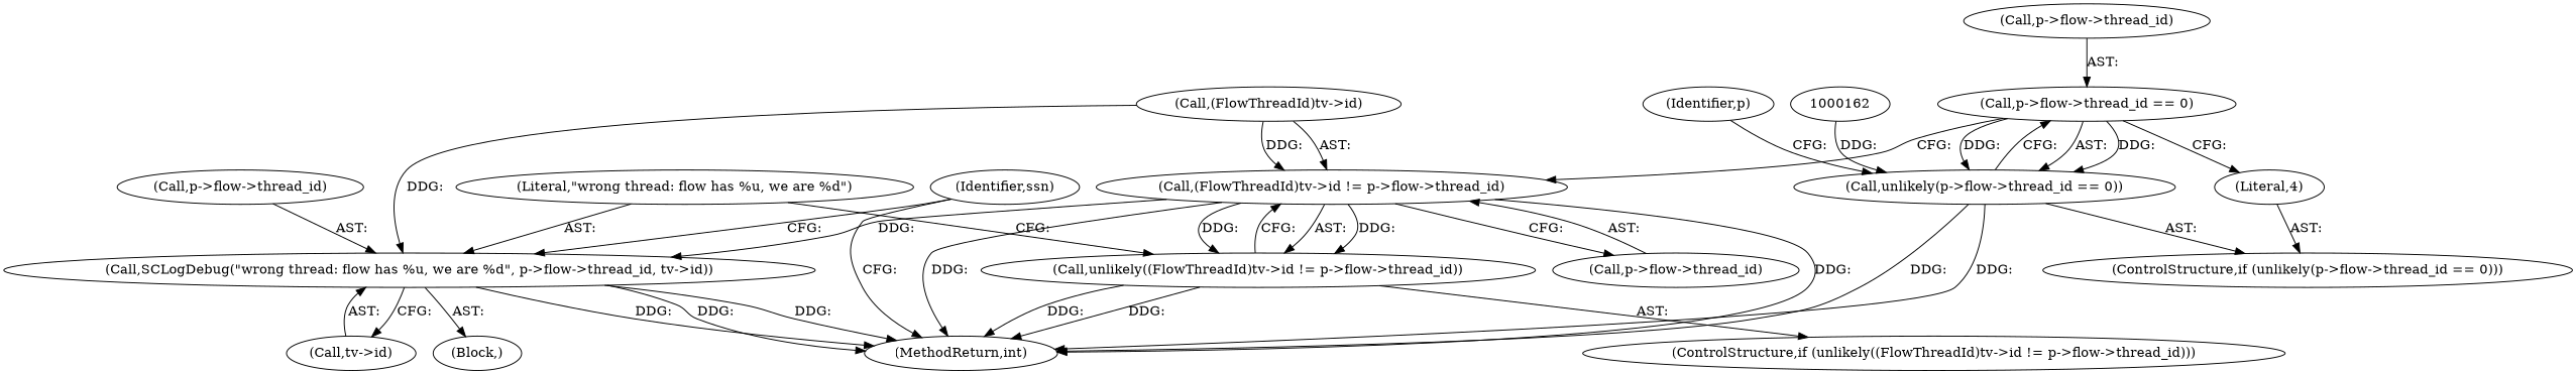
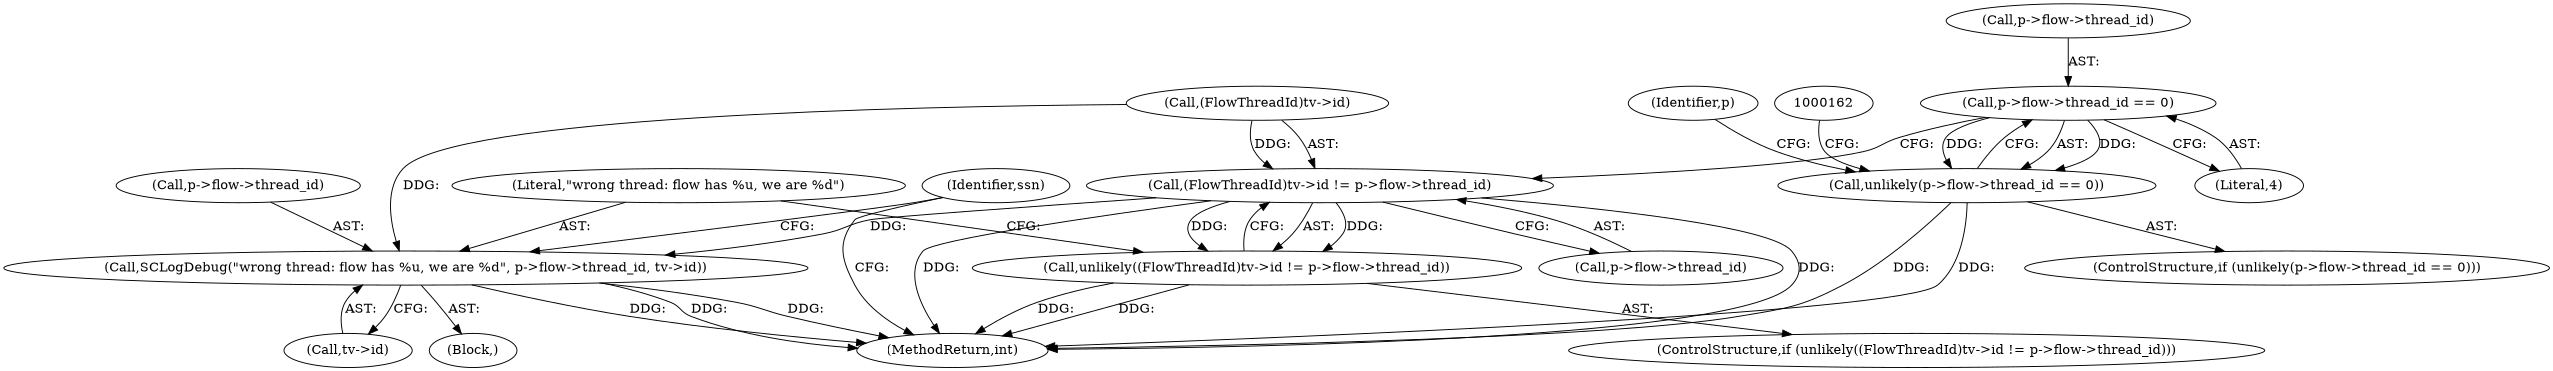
  digraph {
    n1 [label="(Call,p->flow->thread_id == 0)"]
    n2 [label="(Call,unlikely(p->flow->thread_id == 0))"]
    n3 [label="(Call,(FlowThreadId)tv->id != p->flow->thread_id)"]
    n4 [label="(Literal,4)"]
    n5 [label="(ControlStructure,if (unlikely(p->flow->thread_id == 0)))"]
    n6 [label="(MethodReturn,int)"]
    n7 [label="(Call,unlikely((FlowThreadId)tv->id != p->flow->thread_id))"]
    n8 [label="(Call,SCLogDebug(\"wrong thread: flow has %u, we are %d\", p->flow->thread_id, tv->id))"]
    n9 [label="(Call,p->flow->thread_id)"]
    n10 [label="(ControlStructure,if (unlikely((FlowThreadId)tv->id != p->flow->thread_id)))"]
    n11 [label="(Call,tv->id)"]
    n12 [label="(Block,)"]
    n13 [label="(Literal,\"wrong thread: flow has %u, we are %d\")"]
    n14 [label="(Identifier,p)"]
    n15 [label="(Call,p->flow->thread_id)"]
    n16 [label="(Call,p->flow->thread_id)"]
    n17 [label="(Call,(FlowThreadId)tv->id)"]
    n18 [label="(Identifier,ssn)"]
    1000162
    n1 -> n2 [label="AST: "]
    n1 -> n2 [label="DDG: "]
    n1 -> n2 [label="DDG: "]
    n1 -> n3 [label="CFG: "]
    n1 -> n4 [label="CFG: "]
    n2 -> n1 [label="CFG: "]
    n2 -> n5 [label="AST: "]
    n2 -> n6 [label="DDG: "]
    n2 -> n6 [label="DDG: "]
    n3 -> n6 [label="DDG: "]
    n3 -> n6 [label="DDG: "]
    n3 -> n7 [label="AST: "]
    n3 -> n7 [label="DDG: "]
    n3 -> n7 [label="DDG: "]
    n3 -> n8 [label="DDG: "]
    n3 -> n9 [label="CFG: "]
-   n4 -> n5 [label="AST: "]
+   n4 -> n1 [label="AST: "]
    n7 -> n3 [label="CFG: "]
    n7 -> n6 [label="DDG: "]
    n7 -> n6 [label="DDG: "]
    n7 -> n10 [label="AST: "]
    n8 -> n6 [label="DDG: "]
    n8 -> n6 [label="DDG: "]
    n8 -> n6 [label="DDG: "]
    n8 -> n11 [label="CFG: "]
    n8 -> n12 [label="AST: "]
    n9 -> n3 [label="AST: "]
    n11 -> n8 [label="AST: "]
    n13 -> n7 [label="CFG: "]
    n13 -> n8 [label="AST: "]
    n14 -> n2 [label="CFG: "]
    n15 -> n1 [label="AST: "]
    n16 -> n8 [label="AST: "]
    n17 -> n3 [label="AST: "]
    n17 -> n3 [label="DDG: "]
    n17 -> n8 [label="DDG: "]
    n18 -> n6 [label="CFG: "]
    n18 -> n8 [label="CFG: "]
-   1000162 -> n2 [label="DDG: "]
+   1000162 -> n2 [label="CFG: "]
  }
